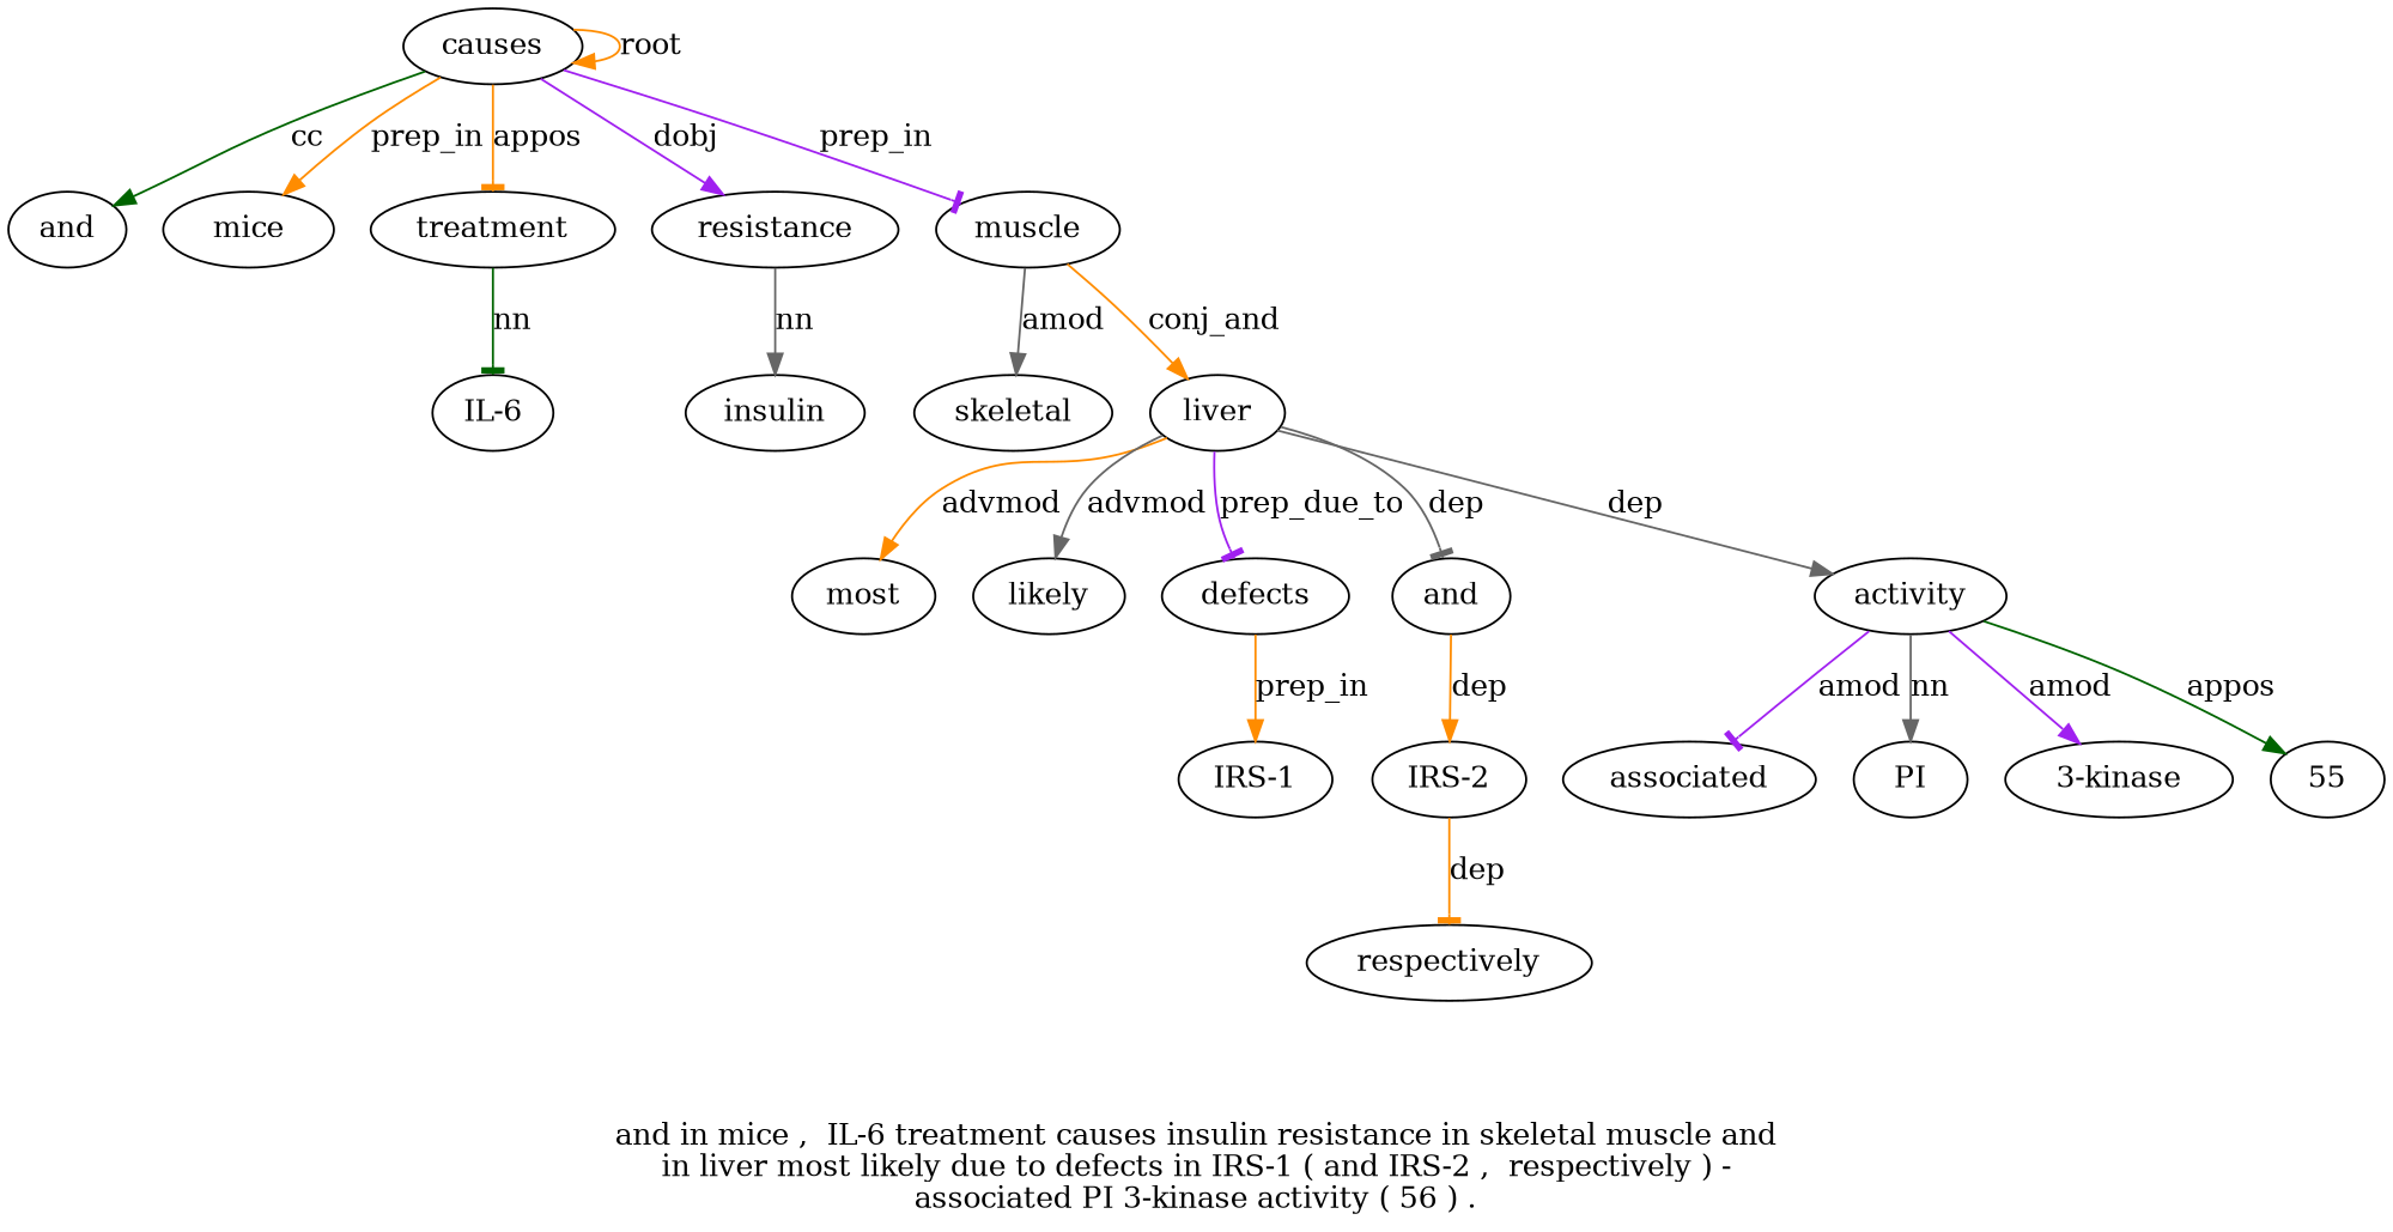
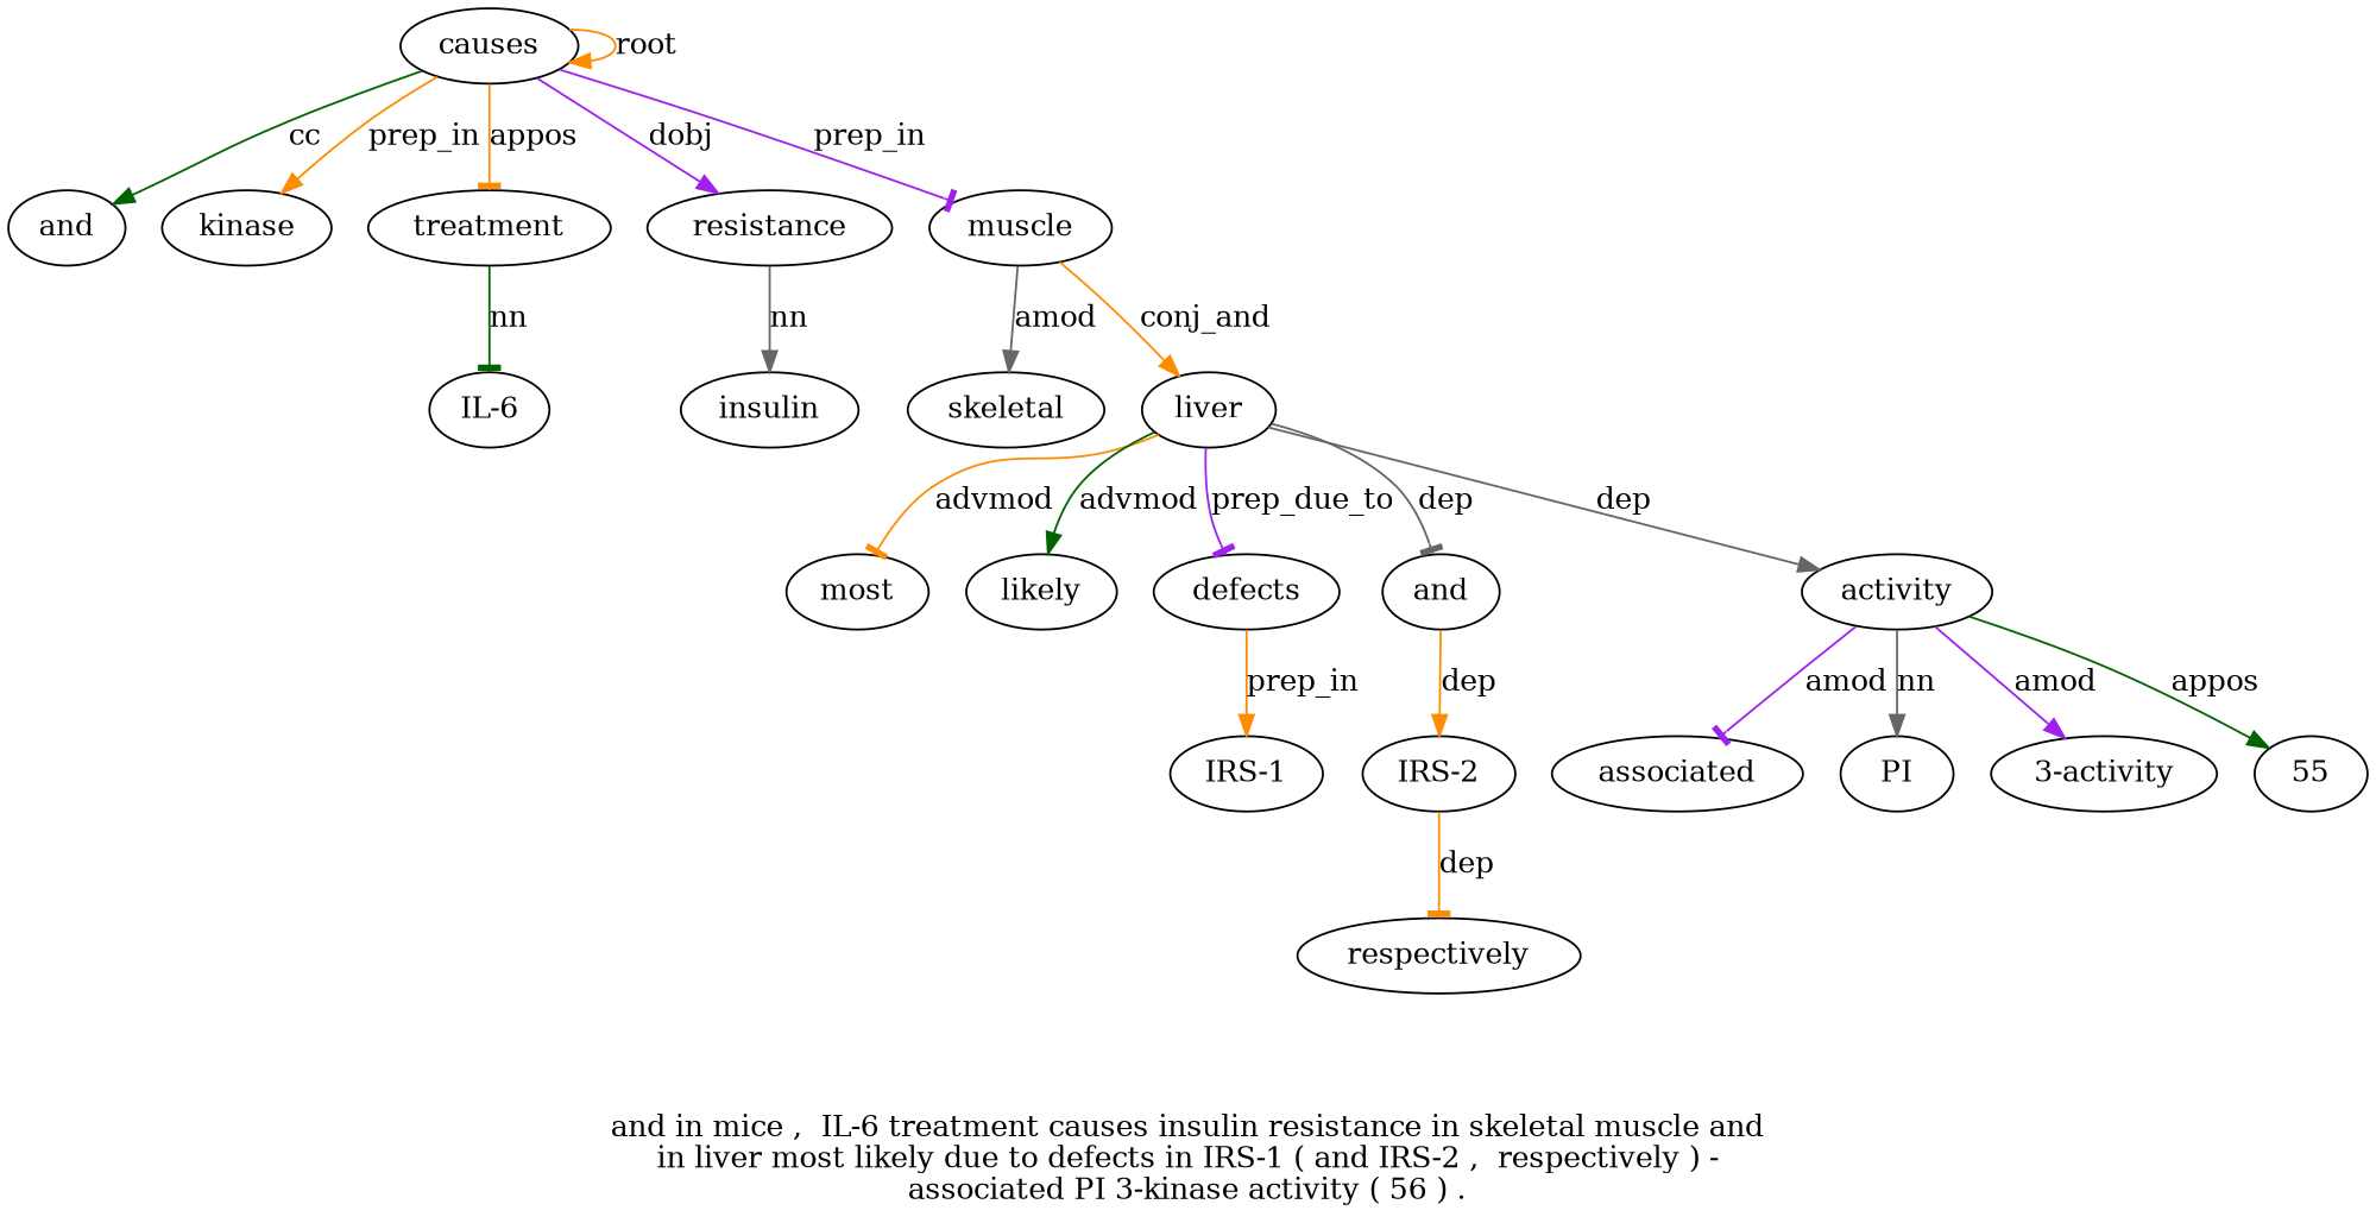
  digraph {
    label="and in mice ,  IL-6 treatment causes insulin resistance in skeletal muscle and\nin liver most likely due to defects in IRS-1 ( and IRS-2 ,  respectively ) -\nassociated PI 3-kinase activity ( 56 ) ."
    node [fillcolor=white style=filled]
    edge [arrowhead=normal color=darkorange]
    n1 [label=causes]
    n2 [label=and]
-   n3 [label=mice]
+   n3 [label=kinase]
    n4 [label=treatment]
    n5 [label=resistance]
    n6 [label=muscle]
    n7 [label="IL-6"]
    n8 [label=insulin]
    n9 [label=skeletal]
    n10 [label=liver]
    n11 [label=most]
    n12 [label=likely]
    n13 [label=defects]
    n14 [label=and]
    n15 [label=activity]
    n16 [label="IRS-1"]
    n17 [label="IRS-2"]
    n18 [label=associated]
    n19 [label=PI]
-   n20 [label="3-kinase"]
+   n20 [label="3-activity"]
    n21 [label=55]
    n22 [label=respectively]
    n1 -> n1 [label=root]
    n1 -> n2 [color=darkgreen label=cc]
    n1 -> n3 [label=prep_in]
    n1 -> n4 [arrowhead=tee label=appos]
    n1 -> n5 [color=purple label=dobj]
    n1 -> n6 [arrowhead=tee color=purple label=prep_in]
    n4 -> n7 [arrowhead=tee color=darkgreen label=nn]
    n5 -> n8 [color=gray40 label=nn]
    n6 -> n9 [color=gray40 label=amod]
    n6 -> n10 [label=conj_and]
-   n10 -> n11 [label=advmod]
-   n10 -> n12 [color=gray40 label=advmod]
+   n10 -> n11 [arrowhead=tee label=advmod]
+   n10 -> n12 [color=darkgreen label=advmod]
    n10 -> n13 [arrowhead=tee color=purple label=prep_due_to]
    n10 -> n14 [arrowhead=tee color=gray40 label=dep]
    n10 -> n15 [color=gray40 label=dep]
    n13 -> n16 [label=prep_in]
    n14 -> n17 [label=dep]
    n15 -> n18 [arrowhead=tee color=purple label=amod]
    n15 -> n19 [color=gray40 label=nn]
    n15 -> n20 [color=purple label=amod]
    n15 -> n21 [color=darkgreen label=appos]
    n17 -> n22 [arrowhead=tee label=dep]
  }
